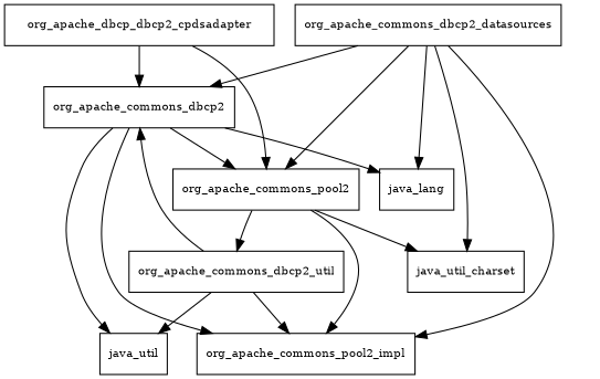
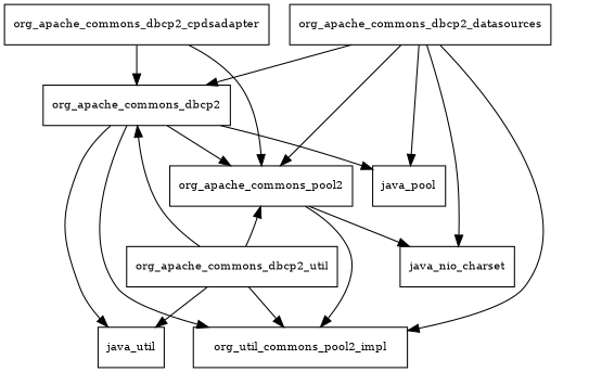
  digraph {
    node [fontsize=10.0 shape=box]
    org_apache_commons_dbcp2
-   java_lang
+   java_lang [label=java_pool]
    java_util
    org_apache_commons_pool2
-   org_apache_commons_pool2_impl
-   java_nio_charset [label=java_util_charset]
-   org_apache_commons_dbcp2_cpdsadapter [label=org_apache_dbcp_dbcp2_cpdsadapter]
+   org_apache_commons_pool2_impl [label=org_util_commons_pool2_impl]
+   java_nio_charset
+   org_apache_commons_dbcp2_cpdsadapter
    org_apache_commons_dbcp2_datasources
    n9 [label=org_apache_commons_dbcp2_util]
    org_apache_commons_dbcp2 -> java_lang
    org_apache_commons_dbcp2 -> java_util
    org_apache_commons_dbcp2 -> org_apache_commons_pool2
    org_apache_commons_dbcp2 -> org_apache_commons_pool2_impl
    org_apache_commons_pool2 -> org_apache_commons_pool2_impl
    org_apache_commons_pool2 -> java_nio_charset
    org_apache_commons_dbcp2_cpdsadapter -> org_apache_commons_dbcp2
    org_apache_commons_dbcp2_cpdsadapter -> org_apache_commons_pool2
    org_apache_commons_dbcp2_datasources -> org_apache_commons_dbcp2
    org_apache_commons_dbcp2_datasources -> java_lang
    org_apache_commons_dbcp2_datasources -> org_apache_commons_pool2
    org_apache_commons_dbcp2_datasources -> org_apache_commons_pool2_impl
    org_apache_commons_dbcp2_datasources -> java_nio_charset
    n9 -> org_apache_commons_dbcp2
    n9 -> java_util
-   org_apache_commons_pool2 -> n9
+   n9 -> org_apache_commons_pool2
    n9 -> org_apache_commons_pool2_impl
  }
